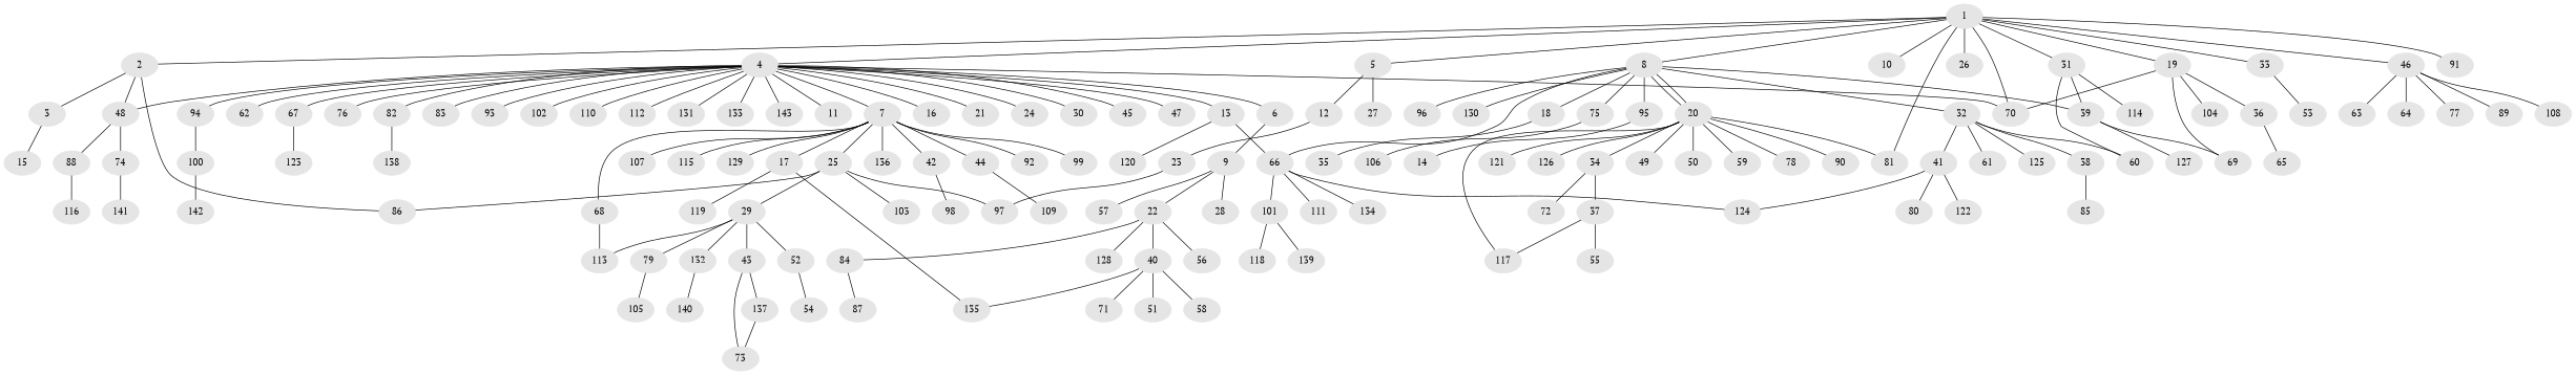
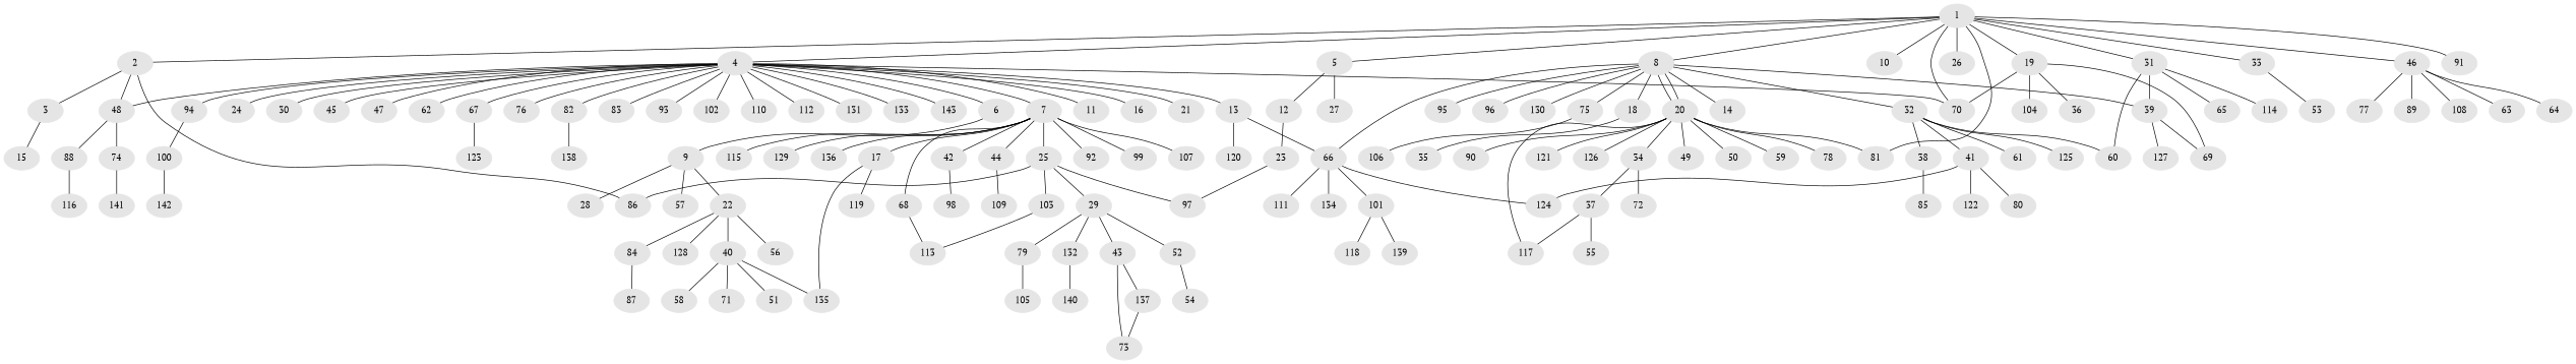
  graph {
    fontname="PT Serif"
    node [color=gray90 fontname="PT Serif" style=filled]
    edge [fontname="PT Serif"]
    1
    2
    4
    5
    8
    10
    19
    26
    31
    33
    46
    70
    81
    91
    3
    86
    48
    6
    7
    11
    13
    16
    21
    24
    30
    45
    47
    62
    67
    76
    82
    83
    93
    94
    102
    110
    112
    131
    133
    143
    12
    27
    14
    18
    20
    32
    39
    66
    75
    95
    96
    130
    36
    69
    104
    60
    65
    114
    53
    63
    64
    77
    89
    108
    15
    9
    17
    25
    42
    44
    68
    92
    99
    107
    115
    129
    136
    120
    74
    88
    123
    138
    100
    23
    22
    28
    57
    119
    135
    97
    29
    103
    98
    109
    113
    35
    34
    49
    50
    59
    78
    90
    117
    121
    126
    38
    41
    61
    125
    127
    124
    101
    111
    134
    106
    40
    56
    84
    128
    37
    72
    51
    58
    71
    87
    43
    52
    79
    132
    73
    137
    54
    105
    140
    85
    80
    122
    55
    141
    116
    118
    139
    142
    1 -- 2
    1 -- 4
    1 -- 5
    1 -- 8
    1 -- 10
    1 -- 19
    1 -- 26
    1 -- 31
    1 -- 33
    1 -- 46
    1 -- 70
    1 -- 81
    1 -- 91
    2 -- 3
    2 -- 86
    2 -- 48
    4 -- 70
    4 -- 48
    4 -- 6
    4 -- 7
    4 -- 11
    4 -- 13
    4 -- 16
    4 -- 21
    4 -- 24
    4 -- 30
    4 -- 45
    4 -- 47
    4 -- 62
    4 -- 67
    4 -- 76
    4 -- 82
    4 -- 83
    4 -- 93
    4 -- 94
    4 -- 102
    4 -- 110
    4 -- 112
    4 -- 131
    4 -- 133
    4 -- 143
    5 -- 12
    5 -- 27
-   95 -- 14
+   8 -- 14
    8 -- 18
    8 -- 20
    8 -- 20
    8 -- 32
    8 -- 39
    8 -- 66
    8 -- 75
    8 -- 95
    8 -- 96
    8 -- 130
    19 -- 70
    19 -- 36
    19 -- 69
    19 -- 104
    31 -- 39
    31 -- 60
-   36 -- 65
+   31 -- 65
    31 -- 114
    33 -- 53
    46 -- 63
    46 -- 64
    46 -- 77
    46 -- 89
    46 -- 108
    3 -- 15
    48 -- 74
    48 -- 88
    6 -- 9
    7 -- 17
    7 -- 25
    7 -- 42
    7 -- 44
    7 -- 68
    7 -- 92
    7 -- 99
    7 -- 107
    7 -- 115
    7 -- 129
    7 -- 136
    13 -- 66
    13 -- 120
    67 -- 123
    82 -- 138
    94 -- 100
    12 -- 23
    18 -- 35
    20 -- 81
    20 -- 34
    20 -- 49
    20 -- 50
    20 -- 59
    20 -- 78
    20 -- 90
    20 -- 117
    20 -- 121
    20 -- 126
    32 -- 60
    32 -- 38
    32 -- 41
    32 -- 61
    32 -- 125
    39 -- 69
    39 -- 127
    66 -- 124
    66 -- 101
    66 -- 111
    66 -- 134
    75 -- 106
    9 -- 22
    9 -- 28
    9 -- 57
    17 -- 119
    17 -- 135
    25 -- 86
    25 -- 97
    25 -- 29
    25 -- 103
    42 -- 98
    44 -- 109
    68 -- 113
    74 -- 141
    88 -- 116
    100 -- 142
    23 -- 97
    22 -- 40
    22 -- 56
    22 -- 84
    22 -- 128
-   29 -- 113
+   103 -- 113
    29 -- 43
    29 -- 52
    29 -- 79
    29 -- 132
    34 -- 37
    34 -- 72
    38 -- 85
    41 -- 124
    41 -- 80
    41 -- 122
    101 -- 118
    101 -- 139
    40 -- 135
    40 -- 51
    40 -- 58
    40 -- 71
    84 -- 87
    37 -- 117
    37 -- 55
    43 -- 73
    43 -- 137
    52 -- 54
    79 -- 105
    132 -- 140
    137 -- 73
  }
